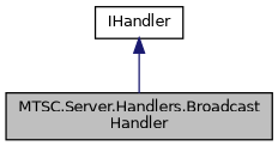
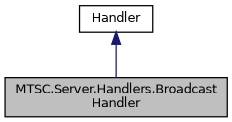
  digraph {
    node [color=black fontname=Helvetica fontsize=10 shape=record style=filled]
    n1 [fillcolor=grey75 fontcolor=black height=0.2 label="MTSC.Server.Handlers.Broadcast\lHandler" width=0.4]
-   n2 [fillcolor=white height=0.2 label=IHandler width=0.4]
+   n2 [fillcolor=white height=0.2 label=Handler width=0.4]
    n2 -> n1 [color=midnightblue dir=back fontname=Helvetica fontsize=10 labelfontname=Helvetica labelfontsize=10 style=solid]
  }
